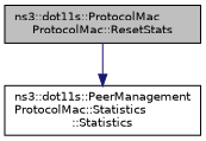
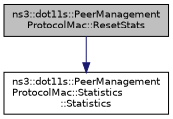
  digraph {
    rankdir=TB
    node [color=black fontname=Helvetica fontsize=10 shape=record style=filled]
-   n1 [fillcolor=grey75 fontcolor=black height=0.2 label="ns3::dot11s::ProtocolMac\lProtocolMac::ResetStats" width=0.4]
+   n1 [fillcolor=grey75 fontcolor=black height=0.2 label="ns3::dot11s::PeerManagement\lProtocolMac::ResetStats" width=0.4]
    n2 [fillcolor=white height=0.2 label="ns3::dot11s::PeerManagement\lProtocolMac::Statistics\l::Statistics" width=0.4]
    n1 -> n2 [color=midnightblue fontname=Helvetica fontsize=10 labelfontname=Helvetica labelfontsize=10 style=solid]
  }
